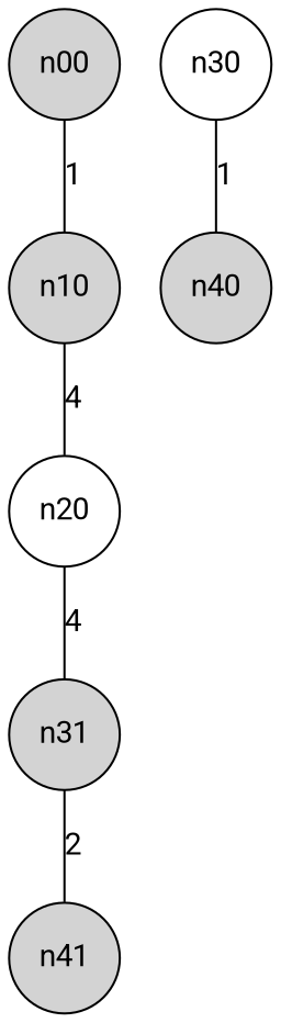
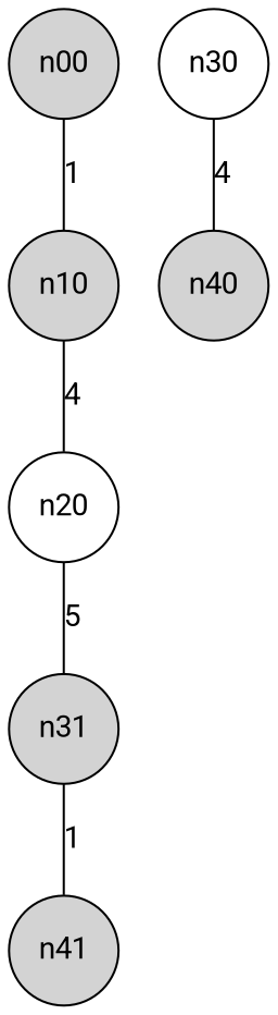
  digraph {
    fontname=Roboto
    node [fontname=Roboto shape=circle style=filled]
    edge [arrowhead=none arrowtail=none dir=both fontname=Roboto]
    n00
    n10
    n20 [style=solid]
    n31
    n30 [style=solid]
    n40
    n41
    n00 -> n10 [label=1]
    n10 -> n20 [label=4]
-   n20 -> n31 [label=4]
-   n31 -> n41 [label=2]
-   n30 -> n40 [label=1]
+   n20 -> n31 [label=5]
+   n31 -> n41 [label=1]
+   n30 -> n40 [label=4]
  }
